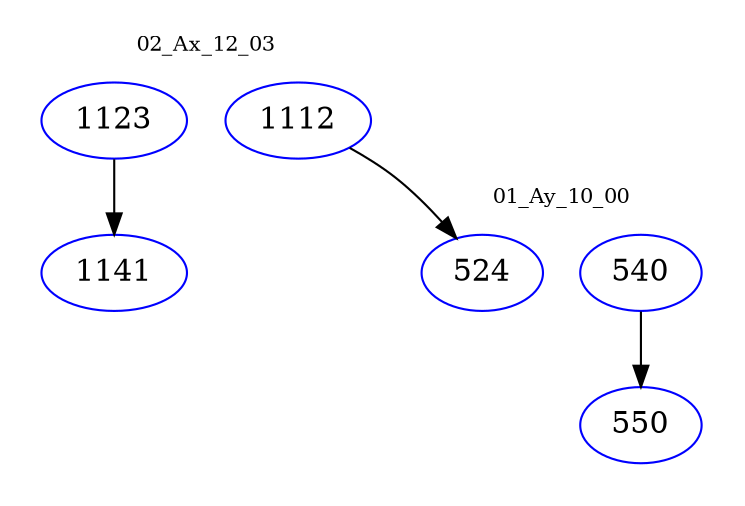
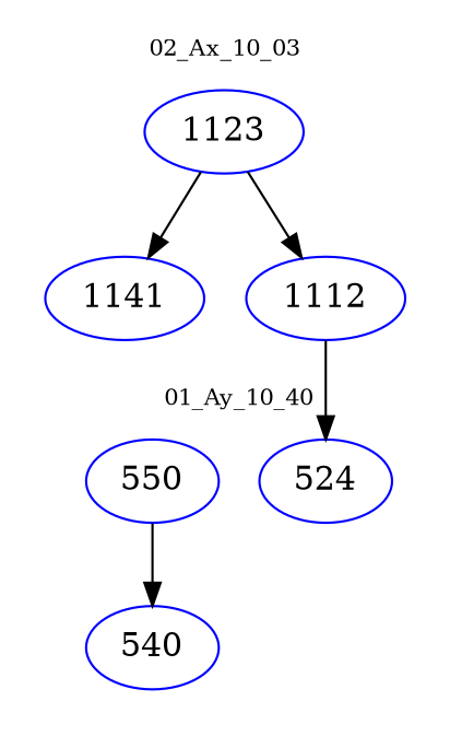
  digraph {
    node [color=blue]
    edge [color=black]
    n1 [label=1123]
    n2 [label=1141]
    n3 [label=1112]
    n4 [label=540]
    n5 [label=524]
    n6 [label=550]
    subgraph cluster_1 {
      color=white
      fontsize=10
-     label="02_Ax_12_03"
+     label="02_Ax_10_03"
      n1
      n2
      n3
    }
    subgraph cluster_2 {
      color=white
      fontsize=10
-     label="01_Ay_10_00"
+     label="01_Ay_10_40"
      n4
      n5
      n6
    }
    n1 -> n2
+   n1 -> n3
    n3 -> n5
-   n4 -> n6
+   n6 -> n4
  }
